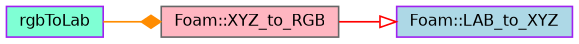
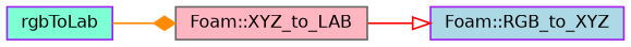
  digraph {
    fontname="DejaVu Sans"
    rankdir=LR
    node [color=purple fontname="DejaVu Sans" fontsize=10 shape=box style=filled]
    edge [fontname="DejaVu Sans" fontsize=10 labelfontname=Helvetica labelfontsize=10 style=solid]
    n1 [fillcolor=aquamarine fontcolor=black height=0.2 label=rgbToLab width=0.4]
-   n2 [color=gray40 fillcolor=lightpink height=0.2 label="Foam::XYZ_to_RGB" width=0.4]
-   n3 [fillcolor=lightblue height=0.2 label="Foam::LAB_to_XYZ" width=0.4]
+   n2 [color=gray40 fillcolor=lightpink height=0.2 label="Foam::XYZ_to_LAB" width=0.4]
+   n3 [fillcolor=lightblue height=0.2 label="Foam::RGB_to_XYZ" width=0.4]
    n1 -> n2 [arrowhead=diamond color=darkorange]
    n2 -> n3 [arrowhead=onormal color=red]
  }
